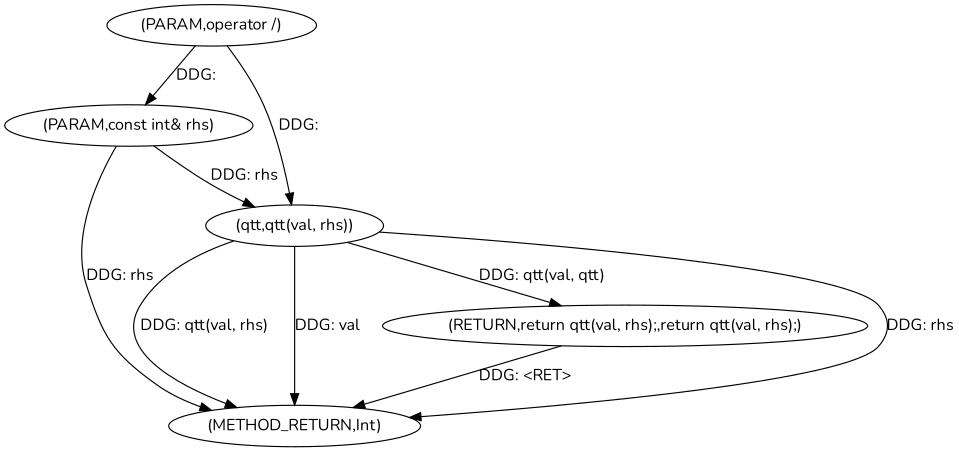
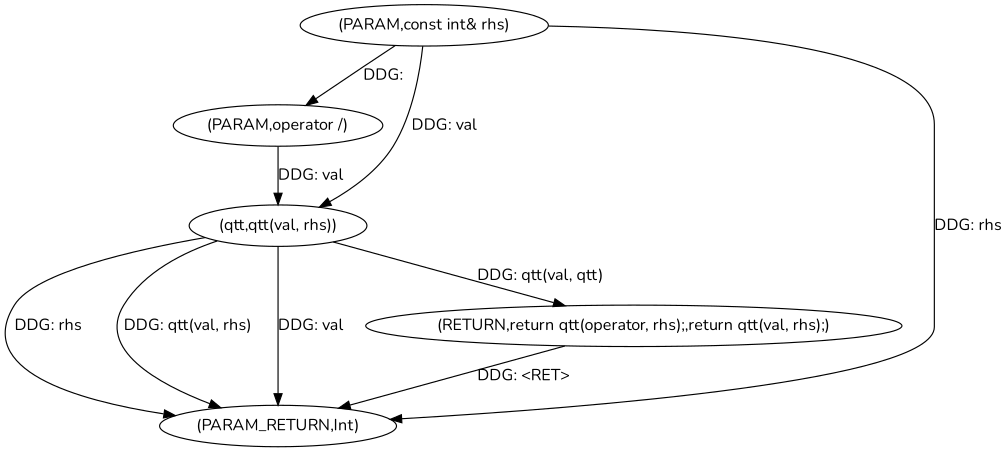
  digraph {
    fontname=Nunito
    node [fontname=Nunito]
    edge [fontname=Nunito]
    n1 [label="(PARAM,operator /)"]
    n2 [label="(PARAM,const int& rhs)"]
    n3 [label="(qtt,qtt(val, rhs))"]
-   n4 [label="(METHOD_RETURN,Int)"]
-   n5 [label="(RETURN,return qtt(val, rhs);,return qtt(val, rhs);)"]
-   n1 -> n2 [label="DDG: "]
-   n1 -> n3 [label="DDG: "]
-   n2 -> n3 [label="DDG: rhs"]
+   n4 [label="(PARAM_RETURN,Int)"]
+   n5 [label="(RETURN,return qtt(operator, rhs);,return qtt(val, rhs);)"]
+   n2 -> n1 [label="DDG: "]
+   n1 -> n3 [label="DDG: val"]
+   n2 -> n3 [label="DDG: val"]
    n2 -> n4 [label="DDG: rhs"]
    n3 -> n4 [label="DDG: rhs"]
    n3 -> n4 [label="DDG: qtt(val, rhs)"]
    n3 -> n4 [label="DDG: val"]
    n3 -> n5 [label="DDG: qtt(val, qtt)"]
    n5 -> n4 [label="DDG: <RET>"]
  }
